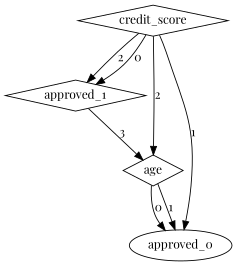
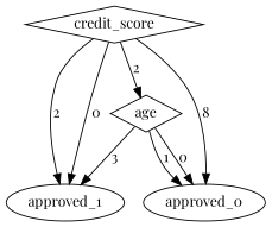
  digraph {
    fontname="Playfair Display"
    node [fontname="Playfair Display"]
    edge [fontname="Playfair Display"]
-   n1 [label=approved_1 shape=diamond]
+   n1 [label=approved_1]
    n2 [label=approved_0]
    n3 [label=credit_score shape=diamond]
    n4 [label=age shape=diamond]
    n3 -> n1 [label=2]
    n3 -> n1 [label=0]
-   n3 -> n2 [label=1]
+   n3 -> n2 [label=8]
    n3 -> n4 [label=2]
-   n1 -> n4 [label=3]
+   n4 -> n1 [label=3]
    n4 -> n2 [label=1]
    n4 -> n2 [label=0]
  }
